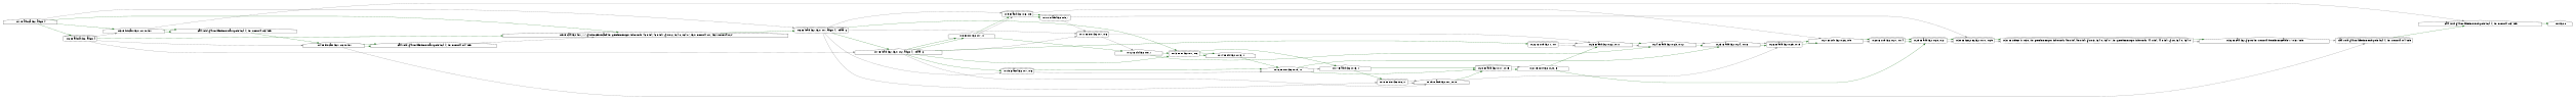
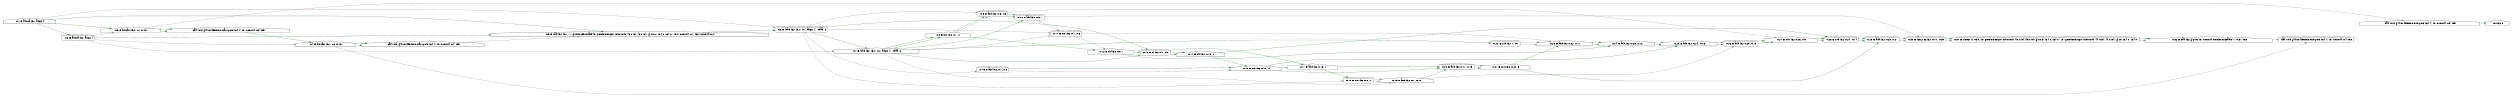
  digraph {
    rankdir=LR
    node [shape=house]
    edge [color=darkgreen]
    n1 [label="  %1 = alloca i32, align 4"]
    n2 [label="  %2 = alloca i32, align 4" shape=cylinder]
    n3 [label="  %3 = bitcast i32* %1 to i8*"]
    n4 [label="  %5 = call i32 (i8*, ...) @__isoc99_scanf(i8* getelementptr inbounds ([6 x i8], [6 x i8]* @.str.2, i64 0, i64 0), i32* nonnull %1, i32* nonnull %2)"]
    n5 [label="  %6 = load i32, i32* %1, align 4, !tbaa !2" shape=cylinder]
    n6 [label="  %4 = bitcast i32* %2 to i8*"]
    n7 [label="  %7 = load i32, i32* %2, align 4, !tbaa !2"]
    n8 [label="  call void @llvm.lifetime.start.p0i8(i64 4, i8* nonnull %3) #5"]
    n9 [label="  call void @llvm.lifetime.end.p0i8(i64 4, i8* nonnull %3) #5"]
    n10 [label="  %9 = and i32 %6, %8" shape=cylinder]
    n11 [label="  %11 = xor i32 %7, %6" shape=cylinder]
    n12 [label="  %13 = or i32 %7, %6" shape=cylinder]
    n13 [label="  %15 = and i32 %7, %6" shape=cylinder]
    n14 [label="  %18 = xor i32 %6, -1" shape=cylinder]
    n15 [label="  call void @llvm.lifetime.start.p0i8(i64 4, i8* nonnull %4) #5"]
    n16 [label="  call void @llvm.lifetime.end.p0i8(i64 4, i8* nonnull %4) #5" shape=cylinder]
    n17 [label="  %8 = xor i32 %7, -1"]
    n18 [label="  %19 = and i32 %7, %18"]
    n19 [label="  %22 = sub i32 1, %7" shape=cylinder]
    n20 [label="  ret i32 0"]
    n21 [label="  %10 = add i32 %9, 1" shape=cylinder]
    n22 [label="  %27 = sub i32 %26, %9"]
    n23 [label="  %12 = shl i32 %8, 1"]
    n24 [label="  %23 = add i32 %22, %11"]
    n25 [label="  %14 = shl i32 %13, 1"]
    n26 [label="  %17 = add i32 %13, 1"]
    n27 [label="  %16 = xor i32 %15, -1"]
    n28 [label="  %20 = add i32 %17, %15" shape=cylinder]
    n29 [label="  %26 = add i32 %25, %19" shape=cylinder]
    n30 [label="  %24 = add i32 %23, %12"]
    n31 [label="  %30 = icmp eq i32 %10, %29" shape=cylinder]
    n32 [label="  %28 = sub i32 %27, %14" shape=cylinder]
    n33 [label="  %31 = select i1 %30, i8* getelementptr inbounds ([5 x i8], [5 x i8]* @str.3, i64 0, i64 0), i8* getelementptr inbounds ([4 x i8], [4 x i8]* @str, i64 0, i64 0)" shape=cylinder]
    n34 [label="  %25 = add i32 %24, %16"]
    n35 [label="  %29 = add i32 %28, %21" shape=cylinder]
    n36 [label="  %21 = mul i32 %20, 3"]
    n37 [label="  %32 = call i32 @puts(i8* nonnull dereferenceable(1) %31) #5"]
    n1 -> n2
    n1 -> n3
    n1 -> n4
    n1 -> n5 [color=gray40]
    n2 -> n3 [color=gray40]
    n2 -> n4
    n2 -> n6 [color=gray40]
    n2 -> n7 [color=gray40]
    n3 -> n8
    n3 -> n8
    n3 -> n9 [color=gray40]
    n4 -> n5
    n5 -> n7
    n5 -> n10 [color=gray40]
    n5 -> n11 [color=gray40]
    n5 -> n12
    n5 -> n13 [color=gray40]
    n5 -> n14 [color=gray40]
    n6 -> n15
    n6 -> n15
    n6 -> n16 [color=gray40]
    n7 -> n11 [color=gray40]
    n7 -> n12
-   n7 -> n13
+   n7 -> n21
    n7 -> n17
    n7 -> n17
    n7 -> n18 [color=gray40]
    n7 -> n19
    n8 -> n6
    n9 -> n20
    n10 -> n21
    n10 -> n21
    n10 -> n22 [color=gray40]
    n11 -> n23 [color=gray40]
    n11 -> n24 [color=gray40]
    n12 -> n25
    n12 -> n25
    n12 -> n26
    n13 -> n27 [color=gray40]
    n13 -> n27
    n14 -> n18 [color=gray40]
    n14 -> n18 [color=gray40]
    n15 -> n4 [color=gray40]
-   n16 -> n9
    n17 -> n10 [color=gray40]
    n17 -> n10
    n17 -> n23
    n18 -> n28
    n18 -> n29 [color=gray40]
    n19 -> n24 [color=gray40]
    n19 -> n24 [color=gray40]
    n21 -> n11 [color=gray40]
    n21 -> n31 [color=gray40]
    n22 -> n32 [color=gray40]
    n22 -> n32
    n23 -> n12
    n23 -> n30
    n24 -> n30 [color=gray40]
    n24 -> n30
    n25 -> n27
+   n25 -> n32
    n26 -> n14
    n26 -> n28
    n27 -> n26 [color=gray40]
    n27 -> n28
    n27 -> n34
    n28 -> n36
    n28 -> n36 [color=gray40]
    n29 -> n22
    n29 -> n22
    n30 -> n34
    n30 -> n34 [color=gray40]
    n31 -> n33 [color=gray40]
    n31 -> n33
    n32 -> n35
    n32 -> n35
    n33 -> n37 [color=gray40]
    n33 -> n37
    n34 -> n29
    n34 -> n29 [color=gray40]
    n35 -> n31 [color=gray40]
    n35 -> n31
    n36 -> n24
    n36 -> n35
    n37 -> n16 [color=gray40]
  }
